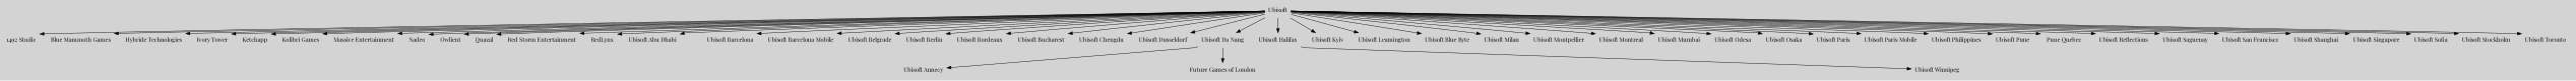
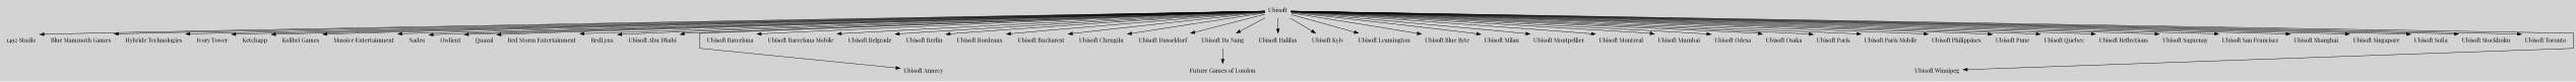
  digraph {
    bgcolor=lightgray
    fontname="Playfair Display"
    labeljust=r
    splines=polyline
    node [fontname="Playfair Display" shape=none]
    edge [fontname="Playfair Display"]
    Ubisoft
    "1492 Studio"
    "Blue Mammoth Games"
    "Future Games of London"
    "Hybride Technologies"
    "Ivory Tower"
    Ketchapp
    "Kolibri Games"
    "Massive Entertainment"
    Nadeo
    Owlient
    Quazal
    "Red Storm Entertainment"
    RedLynx
    "Ubisoft Abu Dhabi"
    "Ubisoft Annecy"
    "Ubisoft Barcelona"
    "Ubisoft Barcelona Mobile"
    "Ubisoft Belgrade"
    "Ubisoft Berlin"
    "Ubisoft Bordeaux"
    "Ubisoft Bucharest"
    "Ubisoft Chengdu"
    "Ubisoft Dusseldorf"
    "Ubisoft Da Nang"
    "Ubisoft Halifax"
    "Ubisoft Kyiv"
    "Ubisoft Leamington"
    "Ubisoft Blue Byte"
    "Ubisoft Milan"
    "Ubisoft Montpellier"
    "Ubisoft Montreal"
    "Ubisoft Mumbai"
    "Ubisoft Odesa"
    "Ubisoft Osaka"
    "Ubisoft Paris"
    "Ubisoft Paris Mobile"
    "Ubisoft Philippines"
    "Ubisoft Pune"
-   "Ubisoft Quebec" [label="Pune Quebec"]
+   "Ubisoft Quebec"
    "Ubisoft Reflections"
    "Ubisoft Saguenay"
    "Ubisoft San Francisco"
    "Ubisoft Shanghai"
    "Ubisoft Singapore"
    "Ubisoft Sofia"
    "Ubisoft Stockholm"
    "Ubisoft Toronto"
    "Ubisoft Winnipeg"
    subgraph sub_1 {
      Ubisoft
      "1492 Studio"
      "Blue Mammoth Games"
      "Future Games of London"
      "Hybride Technologies"
      "Ivory Tower"
      Ketchapp
      "Kolibri Games"
      "Massive Entertainment"
      Nadeo
      Owlient
      Quazal
      "Red Storm Entertainment"
      RedLynx
      "Ubisoft Abu Dhabi"
      "Ubisoft Annecy"
      "Ubisoft Barcelona"
      "Ubisoft Barcelona Mobile"
      "Ubisoft Belgrade"
      "Ubisoft Berlin"
      "Ubisoft Bordeaux"
      "Ubisoft Bucharest"
      "Ubisoft Chengdu"
      "Ubisoft Dusseldorf"
      "Ubisoft Da Nang"
      "Ubisoft Halifax"
      "Ubisoft Kyiv"
      "Ubisoft Leamington"
      "Ubisoft Blue Byte"
      "Ubisoft Milan"
      "Ubisoft Montpellier"
      "Ubisoft Montreal"
      "Ubisoft Mumbai"
      "Ubisoft Odesa"
      "Ubisoft Osaka"
      "Ubisoft Paris"
      "Ubisoft Paris Mobile"
      "Ubisoft Philippines"
      "Ubisoft Pune"
      "Ubisoft Quebec"
      "Ubisoft Reflections"
      "Ubisoft Saguenay"
      "Ubisoft San Francisco"
      "Ubisoft Shanghai"
      "Ubisoft Singapore"
      "Ubisoft Sofia"
      "Ubisoft Stockholm"
      "Ubisoft Toronto"
      "Ubisoft Winnipeg"
    }
    Ubisoft -> "1492 Studio"
    Ubisoft -> "Blue Mammoth Games"
    Ubisoft -> "Hybride Technologies"
    Ubisoft -> "Ivory Tower"
    Ubisoft -> Ketchapp
    Ubisoft -> "Kolibri Games"
    Ubisoft -> "Massive Entertainment"
    Ubisoft -> Nadeo
    Ubisoft -> Owlient
    Ubisoft -> Quazal
    Ubisoft -> "Red Storm Entertainment"
    Ubisoft -> RedLynx
    Ubisoft -> "Ubisoft Abu Dhabi"
-   "Ubisoft Da Nang" -> "Ubisoft Annecy"
+   Ubisoft -> "Ubisoft Annecy"
    Ubisoft -> "Ubisoft Barcelona"
    Ubisoft -> "Ubisoft Barcelona Mobile"
    Ubisoft -> "Ubisoft Belgrade"
    Ubisoft -> "Ubisoft Berlin"
    Ubisoft -> "Ubisoft Bordeaux"
    Ubisoft -> "Ubisoft Bucharest"
    Ubisoft -> "Ubisoft Chengdu"
    Ubisoft -> "Ubisoft Dusseldorf"
    Ubisoft -> "Ubisoft Da Nang"
    Ubisoft -> "Ubisoft Halifax"
    Ubisoft -> "Ubisoft Kyiv"
    Ubisoft -> "Ubisoft Leamington"
    Ubisoft -> "Ubisoft Blue Byte"
    Ubisoft -> "Ubisoft Milan"
    Ubisoft -> "Ubisoft Montpellier"
    Ubisoft -> "Ubisoft Montreal"
    Ubisoft -> "Ubisoft Mumbai"
    Ubisoft -> "Ubisoft Odesa"
    Ubisoft -> "Ubisoft Osaka"
    Ubisoft -> "Ubisoft Paris"
    Ubisoft -> "Ubisoft Paris Mobile"
    Ubisoft -> "Ubisoft Philippines"
    Ubisoft -> "Ubisoft Pune"
    Ubisoft -> "Ubisoft Quebec"
    Ubisoft -> "Ubisoft Reflections"
    Ubisoft -> "Ubisoft Saguenay"
    Ubisoft -> "Ubisoft San Francisco"
    Ubisoft -> "Ubisoft Shanghai"
    Ubisoft -> "Ubisoft Singapore"
    Ubisoft -> "Ubisoft Sofia"
    Ubisoft -> "Ubisoft Stockholm"
    Ubisoft -> "Ubisoft Toronto"
-   "Ubisoft Halifax" -> "Ubisoft Winnipeg"
+   Ubisoft -> "Ubisoft Winnipeg"
    "Ubisoft Da Nang" -> "Future Games of London"
  }
